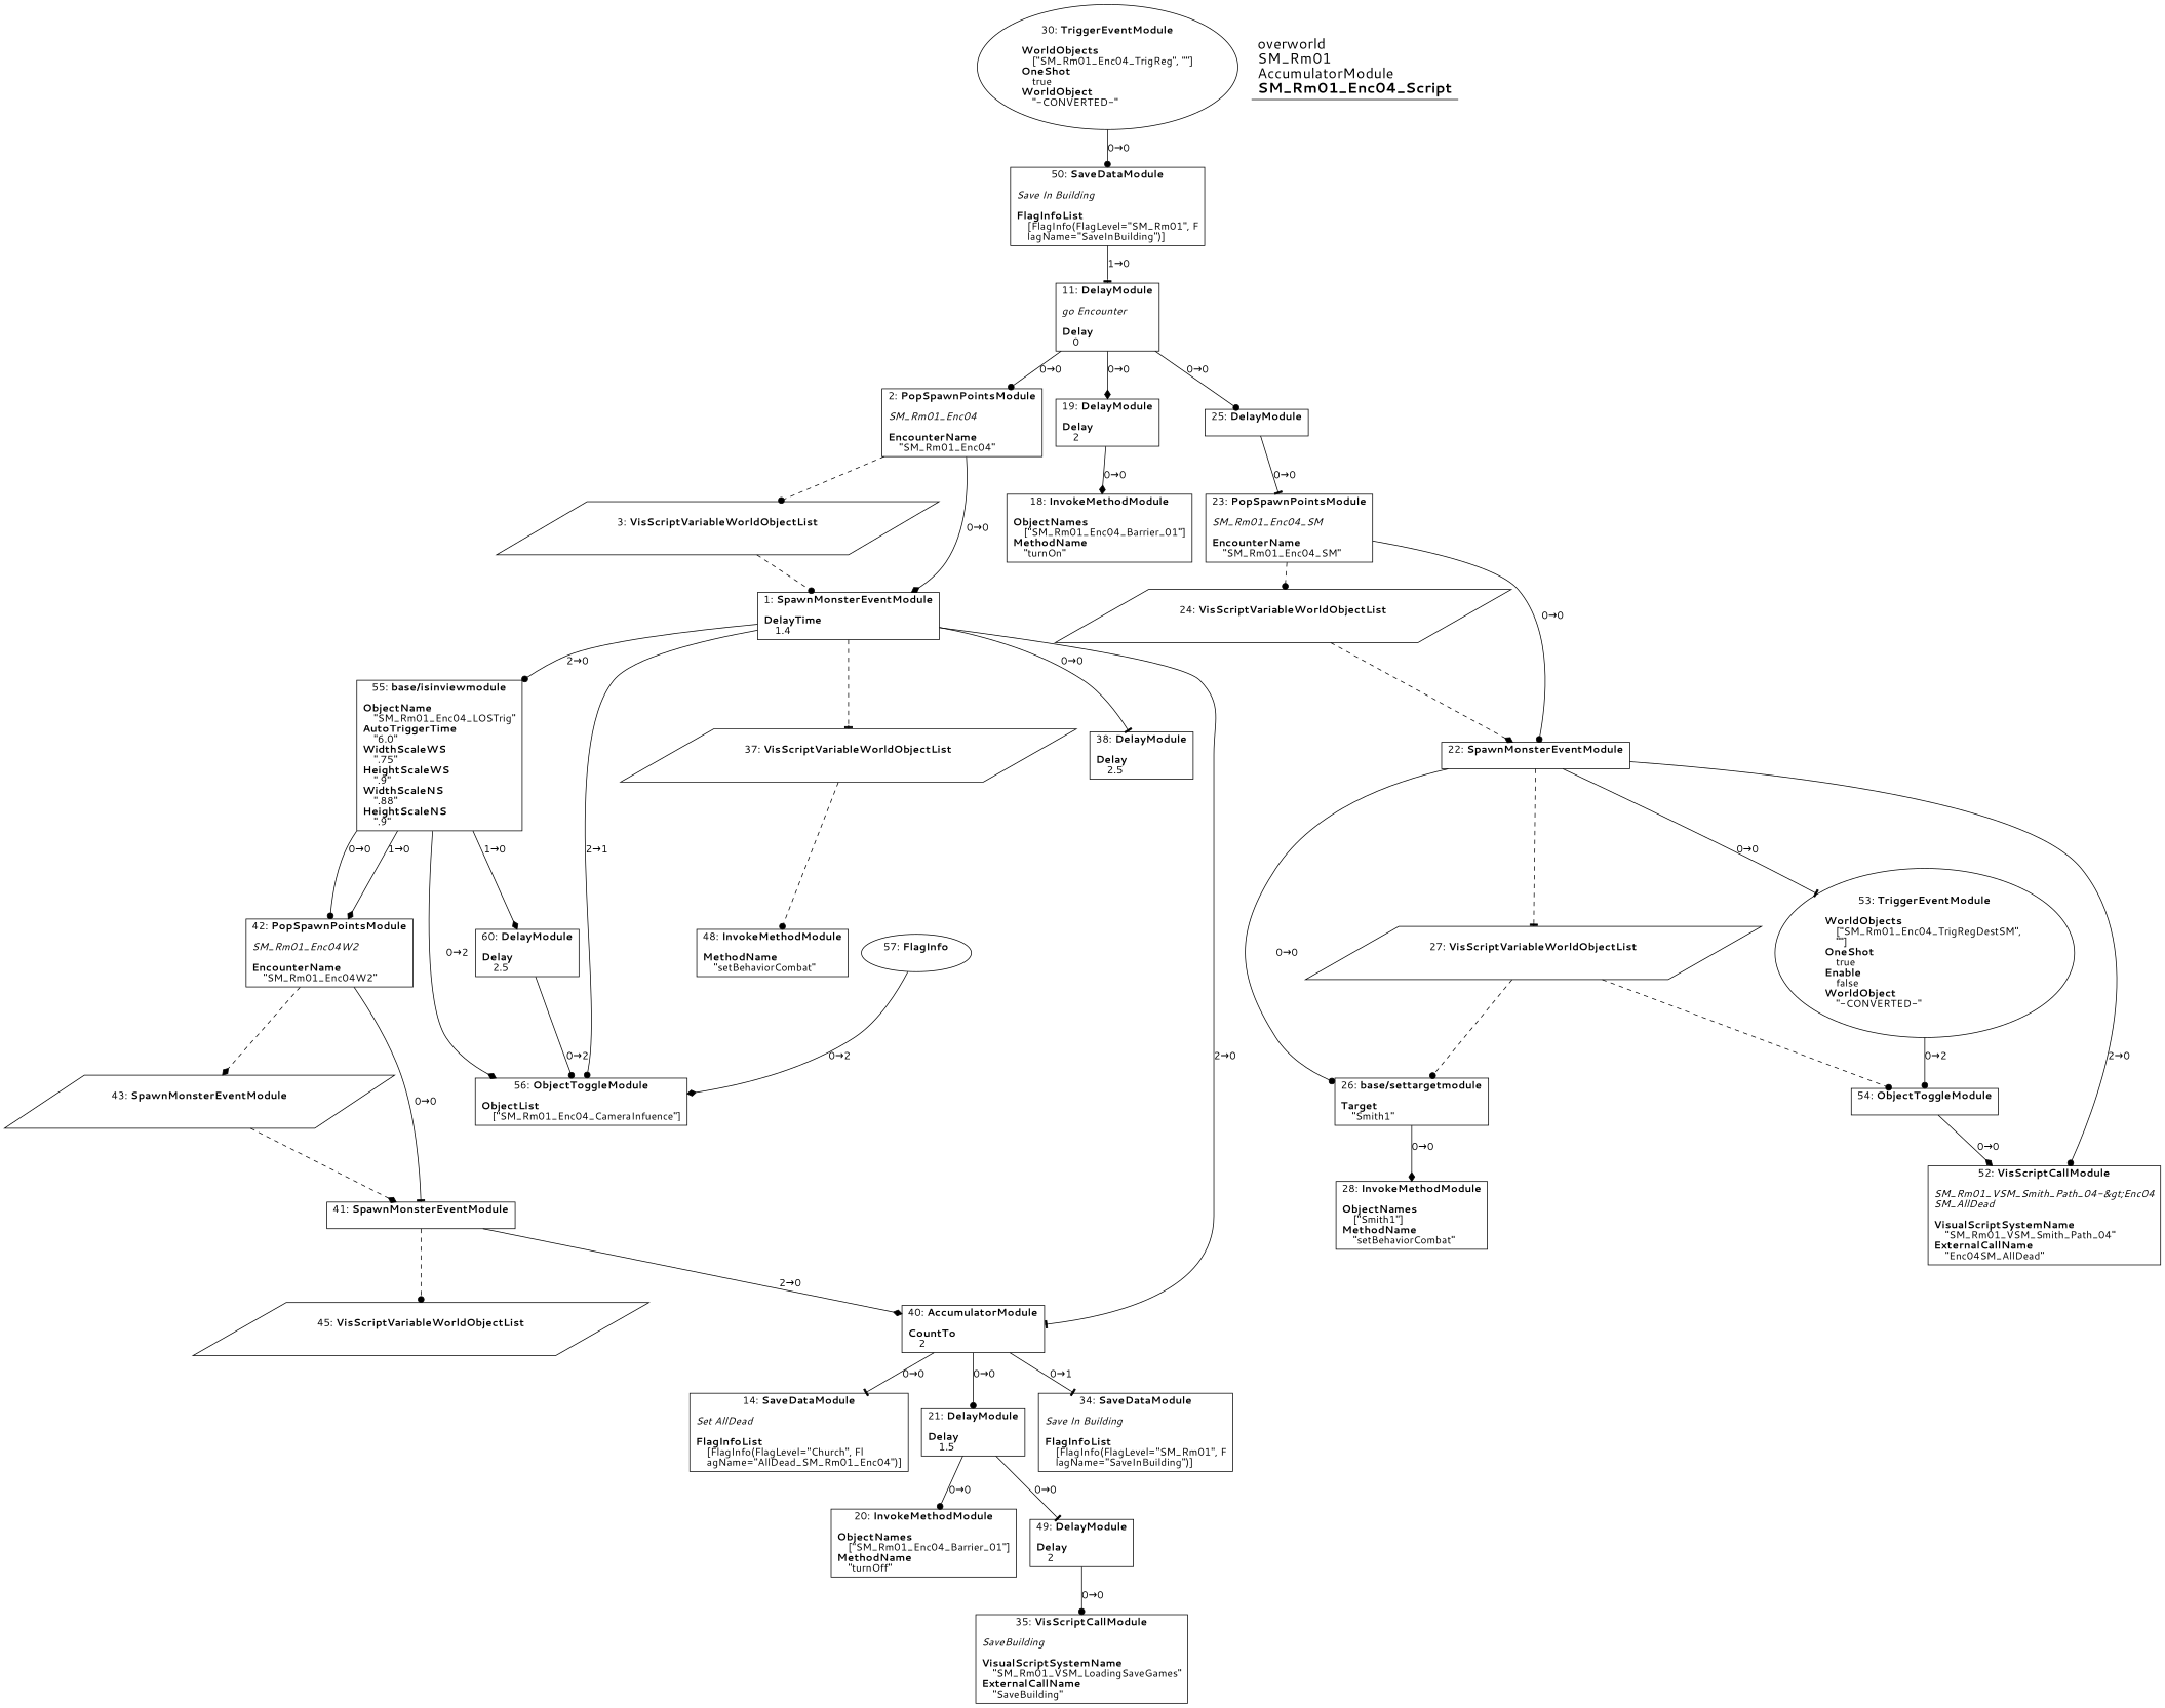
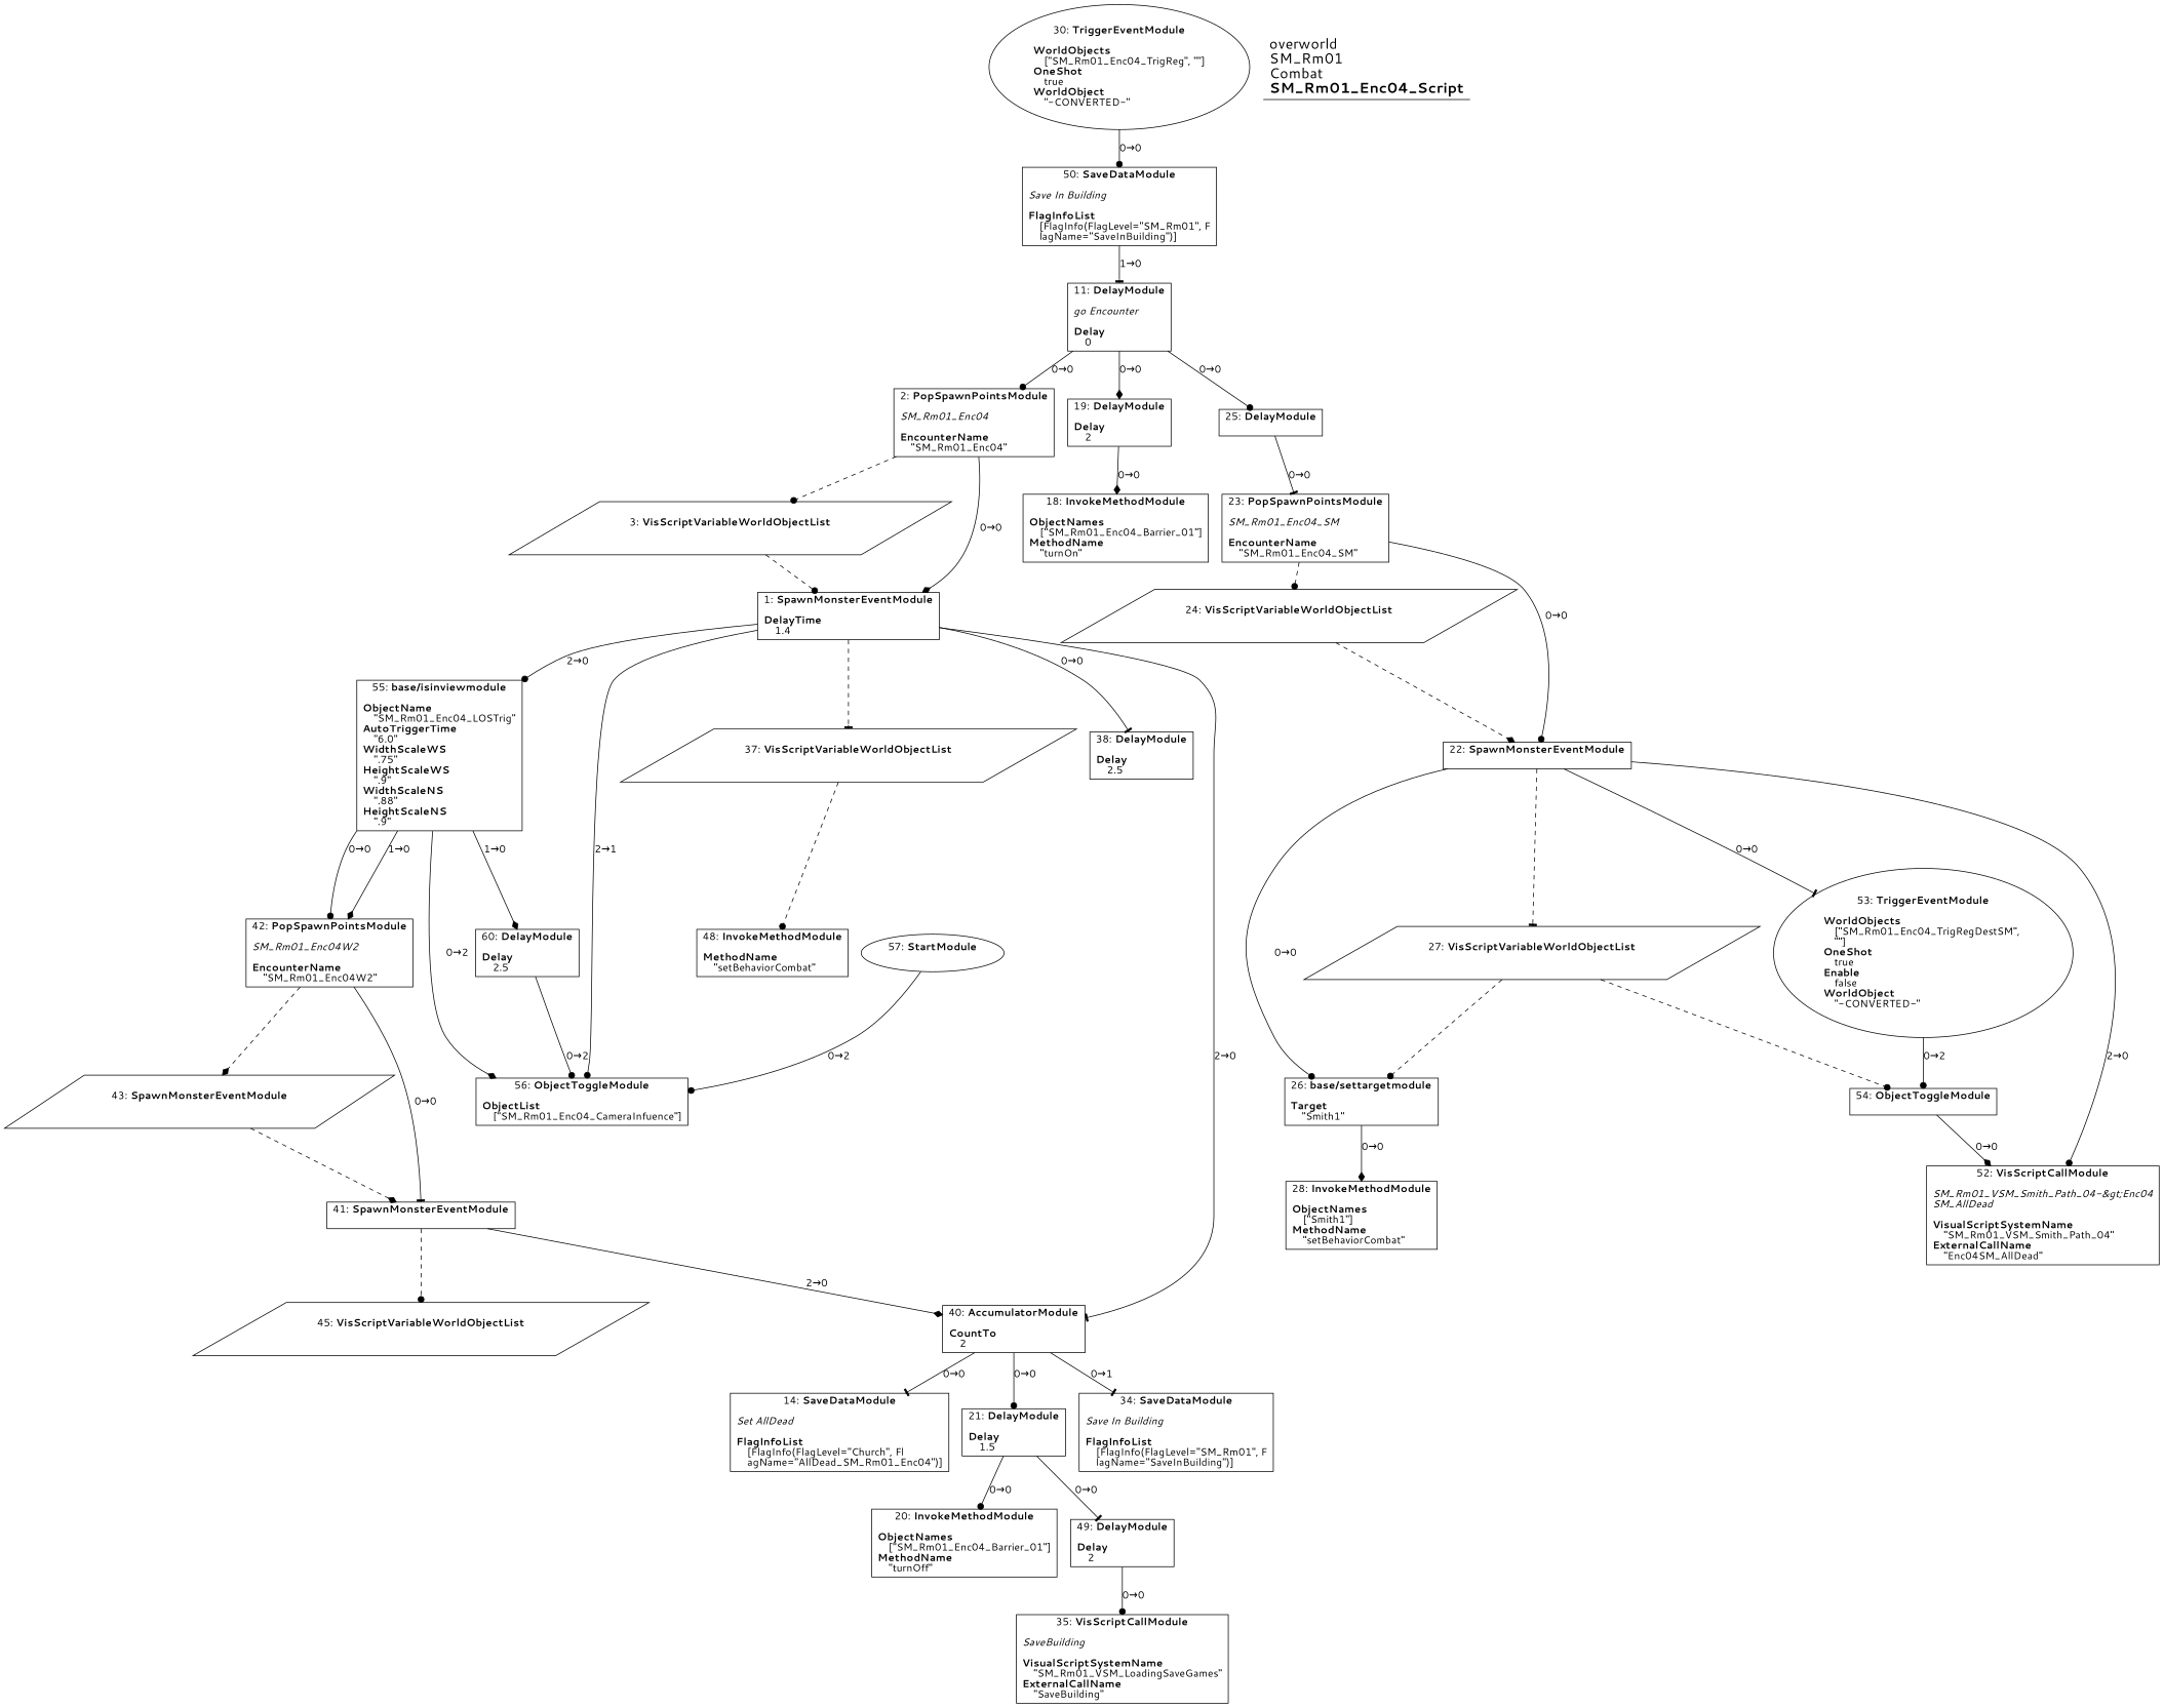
  digraph {
    fontname="Segoe UI"
    splines=spline
    node [fontname="Segoe UI" shape=box]
    edge [arrowhead=dot fontname="Segoe UI"]
    n1 [label=<1: <b>SpawnMonsterEventModule</b><br/><br/><b>DelayTime</b><br align="left"/>    1.4<br align="left"/>>]
    n2 [label=<38: <b>DelayModule</b><br/><br/><b>Delay</b><br align="left"/>    2.5<br align="left"/>>]
    n3 [label=<40: <b>AccumulatorModule</b><br/><br/><b>CountTo</b><br align="left"/>    2<br align="left"/>>]
    n4 [label=<55: <b>base/isinviewmodule</b><br/><br/><b>ObjectName</b><br align="left"/>    &quot;SM_Rm01_Enc04_LOSTrig&quot;<br align="left"/><b>AutoTriggerTime</b><br align="left"/>    &quot;6.0&quot;<br align="left"/><b>WidthScaleWS</b><br align="left"/>    &quot;.75&quot;<br align="left"/><b>HeightScaleWS</b><br align="left"/>    &quot;.9&quot;<br align="left"/><b>WidthScaleNS</b><br align="left"/>    &quot;.88&quot;<br align="left"/><b>HeightScaleNS</b><br align="left"/>    &quot;.9&quot;<br align="left"/>>]
    n5 [label=<56: <b>ObjectToggleModule</b><br/><br/><b>ObjectList</b><br align="left"/>    [&quot;SM_Rm01_Enc04_CameraInfuence&quot;]<br align="left"/>>]
    n6 [label=<37: <b>VisScriptVariableWorldObjectList</b><br/><br/>> shape=parallelogram]
    n7 [label=<14: <b>SaveDataModule</b><br/><br/><i>Set AllDead<br align="left"/></i><br align="left"/><b>FlagInfoList</b><br align="left"/>    [FlagInfo(FlagLevel=&quot;Church&quot;, Fl<br align="left"/>    agName=&quot;AllDead_SM_Rm01_Enc04&quot;)]<br align="left"/>>]
    n8 [label=<21: <b>DelayModule</b><br/><br/><b>Delay</b><br align="left"/>    1.5<br align="left"/>>]
    n9 [label=<34: <b>SaveDataModule</b><br/><br/><i>Save In Building<br align="left"/></i><br align="left"/><b>FlagInfoList</b><br align="left"/>    [FlagInfo(FlagLevel=&quot;SM_Rm01&quot;, F<br align="left"/>    lagName=&quot;SaveInBuilding&quot;)]<br align="left"/>>]
    n10 [label=<42: <b>PopSpawnPointsModule</b><br/><br/><i>SM_Rm01_Enc04W2<br align="left"/></i><br align="left"/><b>EncounterName</b><br align="left"/>    &quot;SM_Rm01_Enc04W2&quot;<br align="left"/>>]
    n11 [label=<60: <b>DelayModule</b><br/><br/><b>Delay</b><br align="left"/>    2.5<br align="left"/>>]
    n12 [label=<48: <b>InvokeMethodModule</b><br/><br/><b>MethodName</b><br align="left"/>    &quot;setBehaviorCombat&quot;<br align="left"/>>]
    n13 [label=<20: <b>InvokeMethodModule</b><br/><br/><b>ObjectNames</b><br align="left"/>    [&quot;SM_Rm01_Enc04_Barrier_01&quot;]<br align="left"/><b>MethodName</b><br align="left"/>    &quot;turnOff&quot;<br align="left"/>>]
    n14 [label=<49: <b>DelayModule</b><br/><br/><b>Delay</b><br align="left"/>    2<br align="left"/>>]
    n15 [label=<41: <b>SpawnMonsterEventModule</b><br/><br/>>]
    n16 [label=<43: <b>SpawnMonsterEventModule</b><br/><br/>> shape=parallelogram]
    n17 [label=<3: <b>VisScriptVariableWorldObjectList</b><br/><br/>> shape=parallelogram]
    n18 [label=<2: <b>PopSpawnPointsModule</b><br/><br/><i>SM_Rm01_Enc04<br align="left"/></i><br align="left"/><b>EncounterName</b><br align="left"/>    &quot;SM_Rm01_Enc04&quot;<br align="left"/>>]
    n19 [label=<11: <b>DelayModule</b><br/><br/><i>go Encounter<br align="left"/></i><br align="left"/><b>Delay</b><br align="left"/>    0<br align="left"/>>]
    n20 [label=<19: <b>DelayModule</b><br/><br/><b>Delay</b><br align="left"/>    2<br align="left"/>>]
    n21 [label=<25: <b>DelayModule</b><br/><br/>>]
    n22 [label=<18: <b>InvokeMethodModule</b><br/><br/><b>ObjectNames</b><br align="left"/>    [&quot;SM_Rm01_Enc04_Barrier_01&quot;]<br align="left"/><b>MethodName</b><br align="left"/>    &quot;turnOn&quot;<br align="left"/>>]
    n23 [label=<23: <b>PopSpawnPointsModule</b><br/><br/><i>SM_Rm01_Enc04_SM<br align="left"/></i><br align="left"/><b>EncounterName</b><br align="left"/>    &quot;SM_Rm01_Enc04_SM&quot;<br align="left"/>>]
    n24 [label=<22: <b>SpawnMonsterEventModule</b><br/><br/>>]
    n25 [label=<24: <b>VisScriptVariableWorldObjectList</b><br/><br/>> shape=parallelogram]
    n26 [label=<35: <b>VisScriptCallModule</b><br/><br/><i>SaveBuilding<br align="left"/></i><br align="left"/><b>VisualScriptSystemName</b><br align="left"/>    &quot;SM_Rm01_VSM_LoadingSaveGames&quot;<br align="left"/><b>ExternalCallName</b><br align="left"/>    &quot;SaveBuilding&quot;<br align="left"/>>]
    n27 [label=<26: <b>base/settargetmodule</b><br/><br/><b>Target</b><br align="left"/>    &quot;Smith1&quot;<br align="left"/>>]
    n28 [label=<52: <b>VisScriptCallModule</b><br/><br/><i>SM_Rm01_VSM_Smith_Path_04-&amp;gt;Enc04<br align="left"/>SM_AllDead<br align="left"/></i><br align="left"/><b>VisualScriptSystemName</b><br align="left"/>    &quot;SM_Rm01_VSM_Smith_Path_04&quot;<br align="left"/><b>ExternalCallName</b><br align="left"/>    &quot;Enc04SM_AllDead&quot;<br align="left"/>>]
    n29 [label=<53: <b>TriggerEventModule</b><br/><br/><b>WorldObjects</b><br align="left"/>    [&quot;SM_Rm01_Enc04_TrigRegDestSM&quot;, <br align="left"/>    &quot;&quot;]<br align="left"/><b>OneShot</b><br align="left"/>    true<br align="left"/><b>Enable</b><br align="left"/>    false<br align="left"/><b>WorldObject</b><br align="left"/>    &quot;-CONVERTED-&quot;<br align="left"/>> shape=oval]
    n30 [label=<27: <b>VisScriptVariableWorldObjectList</b><br/><br/>> shape=parallelogram]
    n31 [label=<28: <b>InvokeMethodModule</b><br/><br/><b>ObjectNames</b><br align="left"/>    [&quot;Smith1&quot;]<br align="left"/><b>MethodName</b><br align="left"/>    &quot;setBehaviorCombat&quot;<br align="left"/>>]
    n32 [label=<54: <b>ObjectToggleModule</b><br/><br/>>]
    n33 [label=<30: <b>TriggerEventModule</b><br/><br/><b>WorldObjects</b><br align="left"/>    [&quot;SM_Rm01_Enc04_TrigReg&quot;, &quot;&quot;]<br align="left"/><b>OneShot</b><br align="left"/>    true<br align="left"/><b>WorldObject</b><br align="left"/>    &quot;-CONVERTED-&quot;<br align="left"/>> shape=oval]
    n34 [label=<50: <b>SaveDataModule</b><br/><br/><i>Save In Building<br align="left"/></i><br align="left"/><b>FlagInfoList</b><br align="left"/>    [FlagInfo(FlagLevel=&quot;SM_Rm01&quot;, F<br align="left"/>    lagName=&quot;SaveInBuilding&quot;)]<br align="left"/>>]
    n35 [label=<45: <b>VisScriptVariableWorldObjectList</b><br/><br/>> shape=parallelogram]
-   n36 [label=<57: <b>FlagInfo</b><br/><br/>> shape=oval]
-   n37 [label=<<font point-size="20">overworld<br align="left"/>SM_Rm01<br align="left"/>AccumulatorModule<br align="left"/><b>SM_Rm01_Enc04_Script</b><br align="left"/></font>> shape=underline]
+   n36 [label=<57: <b>StartModule</b><br/><br/>> shape=oval]
+   n37 [label=<<font point-size="20">overworld<br align="left"/>SM_Rm01<br align="left"/>Combat<br align="left"/><b>SM_Rm01_Enc04_Script</b><br align="left"/></font>> shape=underline]
    n1 -> n2 [arrowhead=tee label="0→0"]
    n1 -> n3 [arrowhead=tee label="2→0"]
    n1 -> n4 [label="2→0"]
    n1 -> n5 [label="2→1"]
    n1 -> n6 [arrowhead=tee style=dashed]
    n3 -> n7 [arrowhead=tee label="0→0"]
    n3 -> n8 [label="0→0"]
    n3 -> n9 [arrowhead=tee label="0→1"]
    n4 -> n5 [arrowhead=diamond label="0→2"]
    n4 -> n10 [label="0→0"]
    n4 -> n10 [arrowhead=diamond label="1→0"]
    n4 -> n11 [arrowhead=diamond label="1→0"]
    n6 -> n12 [style=dashed]
    n8 -> n13 [label="0→0"]
    n8 -> n14 [arrowhead=tee label="0→0"]
    n10 -> n15 [arrowhead=tee label="0→0"]
    n10 -> n16 [arrowhead=diamond style=dashed]
    n11 -> n5 [label="0→2"]
    n14 -> n26 [label="0→0"]
    n15 -> n3 [arrowhead=diamond label="2→0"]
    n15 -> n35 [style=dashed]
    n16 -> n15 [arrowhead=diamond style=dashed]
    n17 -> n1 [style=dashed]
    n18 -> n1 [arrowhead=diamond label="0→0"]
    n18 -> n17 [style=dashed]
    n19 -> n18 [label="0→0"]
    n19 -> n20 [arrowhead=diamond label="0→0"]
    n19 -> n21 [label="0→0"]
    n20 -> n22 [arrowhead=diamond label="0→0"]
    n21 -> n23 [arrowhead=tee label="0→0"]
    n23 -> n24 [label="0→0"]
    n23 -> n25 [style=dashed]
    n24 -> n27 [label="0→0"]
    n24 -> n28 [label="2→0"]
    n24 -> n29 [arrowhead=tee label="0→0"]
    n24 -> n30 [arrowhead=tee style=dashed]
    n25 -> n24 [arrowhead=diamond style=dashed]
    n27 -> n31 [arrowhead=diamond label="0→0"]
    n29 -> n32 [label="0→2"]
    n30 -> n27 [style=dashed]
    n30 -> n32 [style=dashed]
    n32 -> n28 [arrowhead=diamond label="0→0"]
    n33 -> n34 [label="0→0"]
    n34 -> n19 [arrowhead=tee label="1→0"]
-   n36 -> n5 [arrowhead=diamond label="0→2"]
+   n36 -> n5 [label="0→2"]
  }
